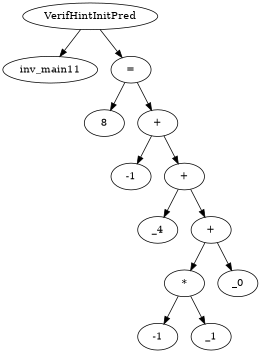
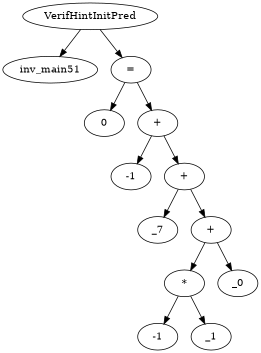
  digraph {
-   n1 [label=inv_main11]
+   n1 [label=inv_main51]
    n2 [label=VerifHintInitPred]
    n3 [label="="]
-   n4 [label=8]
+   n4 [label=0]
    n5 [label="+"]
    n6 [label=-1]
    n7 [label="+"]
-   n8 [label=_4]
+   n8 [label=_7]
    n9 [label="+"]
    n10 [label="*"]
    n11 [label=_0]
    n12 [label=-1]
    n13 [label=_1]
    n2 -> n1
    n2 -> n3
    n3 -> n4
    n3 -> n5
    n5 -> n6
    n5 -> n7
    n7 -> n8
    n7 -> n9
    n9 -> n10
    n9 -> n11
    n10 -> n12
    n10 -> n13
  }
